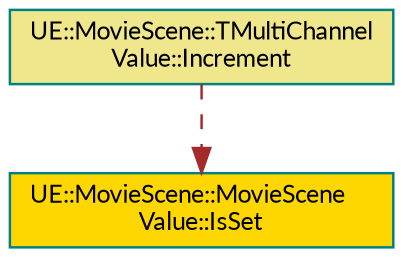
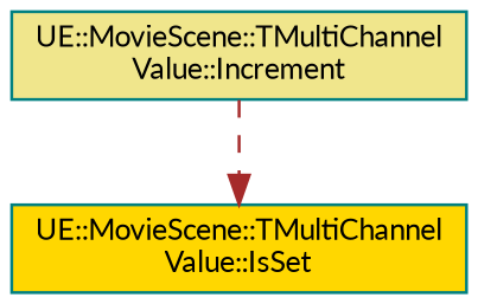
  digraph {
    rankdir=TB
    fontname=Lato
    node [color=teal fontname=Lato fontsize=10 shape=box style=filled]
    n1 [fillcolor=khaki fontcolor=black height=0.2 label="UE::MovieScene::TMultiChannel\lValue::Increment" width=0.4]
-   n2 [fillcolor=gold height=0.2 label="UE::MovieScene::MovieScene\lValue::IsSet" width=0.4]
+   n2 [fillcolor=gold height=0.2 label="UE::MovieScene::TMultiChannel\lValue::IsSet" width=0.4]
    n1 -> n2 [color=brown fontname=Lato fontsize=10 labelfontname=Helvetica labelfontsize=10 style=dashed]
  }
